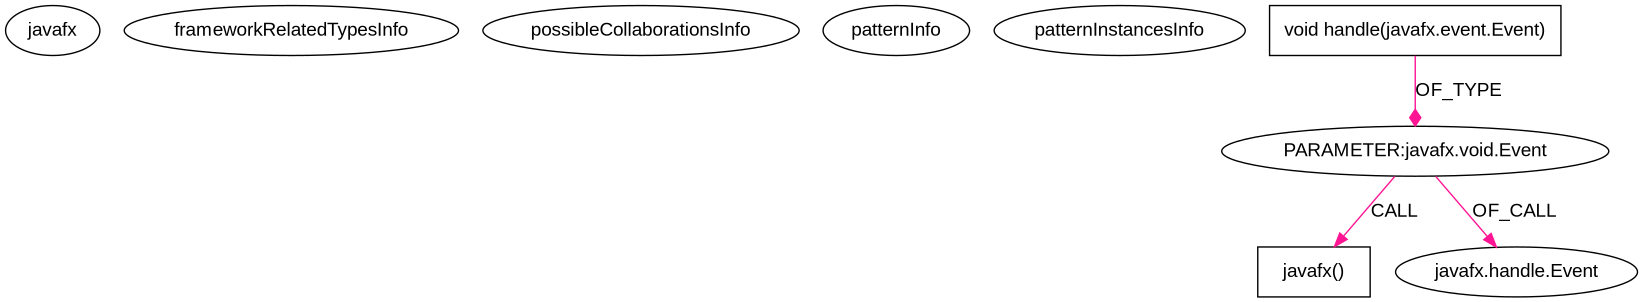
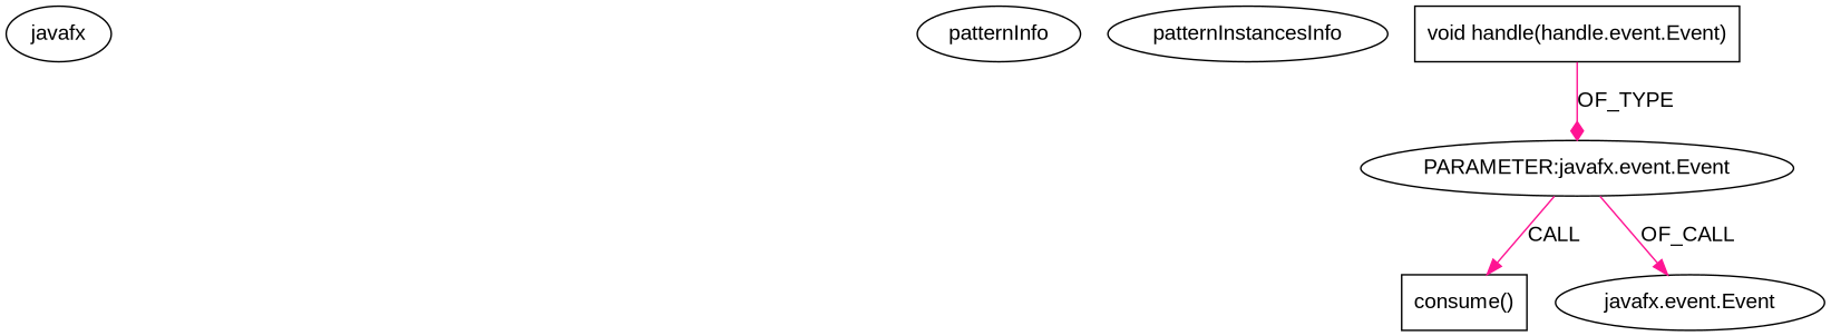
  digraph {
    fontname="Liberation Sans"
    node [fontname="Liberation Sans"]
    edge [arrowhead=normal color=deeppink fontname="Liberation Sans"]
    n1 [category=pattern graphId=962 isAnonymous=false label=javafx possibleRelation=false]
-   frameworkRelatedTypesInfo
-   possibleCollaborationsInfo
    patternInfo [frequency=2.0 patternRootClient=null]
    patternInstancesInfo [0="FloconDeNeige-Programme-Cyprien~/FloconDeNeige-Programme-Cyprien/Programme-Cyprien-master/CYPRIEN/src/gui/derivative/MyImageView.java~void setGrab()~473" 1="DC37-Super-Mario-Paint~/DC37-Super-Mario-Paint/Super-Mario-Paint-master/src/smp/components/staff/StaffInstrumentEventHandler.java~StaffInstrumentEventHandler~281"]
-   n6 [isFrameworkType=false label="PARAMETER:javafx.void.Event" vertexType=PARAMETER_DECLARATION]
-   n7 [isFrameworkType=false label="javafx()" shape=box vertexType=INSIDE_CALL]
-   n8 [isFrameworkType=false label="javafx.handle.Event" vertexType=FRAMEWORK_CLASS_TYPE]
-   n9 [isFrameworkType=false label="void handle(javafx.event.Event)" shape=box vertexType=OVERRIDING_METHOD_DECLARATION]
+   n6 [isFrameworkType=false label="PARAMETER:javafx.event.Event" vertexType=PARAMETER_DECLARATION]
+   n7 [isFrameworkType=false label="consume()" shape=box vertexType=INSIDE_CALL]
+   n8 [isFrameworkType=false label="javafx.event.Event" vertexType=FRAMEWORK_CLASS_TYPE]
+   n9 [isFrameworkType=false label="void handle(handle.event.Event)" shape=box vertexType=OVERRIDING_METHOD_DECLARATION]
    n6 -> n7 [label=CALL]
    n6 -> n8 [label=OF_CALL]
    n9 -> n6 [arrowhead=diamond label=OF_TYPE]
  }
